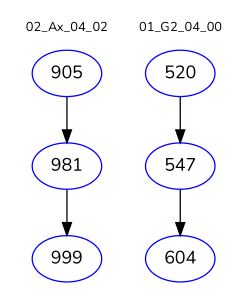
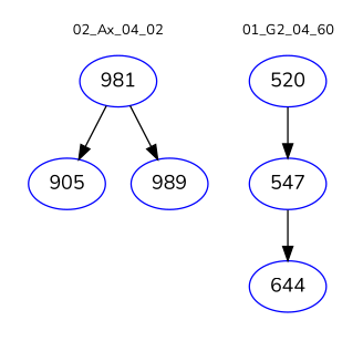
  digraph {
    fontname=Nunito
    node [color=blue fontname=Nunito]
    edge [color=black fontname=Nunito]
    n1 [label=981]
    n2 [label=905]
-   n3 [label=999]
+   n3 [label=989]
    n4 [label=547]
    n5 [label=520]
-   n6 [label=604]
+   n6 [label=644]
    subgraph cluster_1 {
      color=white
      fontsize=10
      label="02_Ax_04_02"
      n1
      n2
      n3
    }
    subgraph cluster_2 {
      color=white
      fontsize=10
-     label="01_G2_04_00"
+     label="01_G2_04_60"
      n4
      n5
      n6
    }
-   n2 -> n1
+   n1 -> n2
    n1 -> n3
    n4 -> n6
    n5 -> n4
  }
